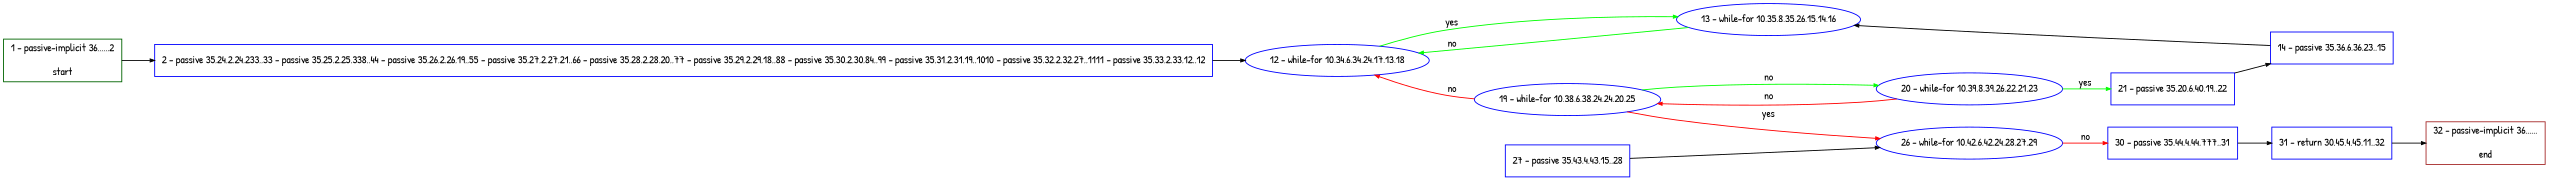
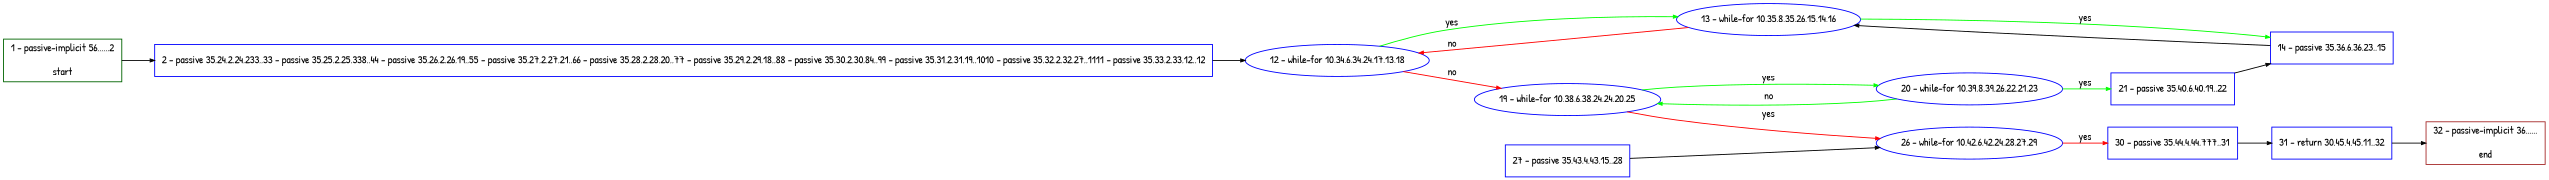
  digraph {
    bgcolor=white
    compound=true
    fillcolor="#FFFFCC"
    fontname="Patrick Hand"
    fontsize=12
    pack=true
    packmode=clust
    rankdir=LR
    style="rounded,filled"
    node [color="#0000ff" compound=true fillcolor="#ffffff" fixedsize=false fontname="Patrick Hand" fontsize=12 node_initialized=no shape=box style=filled]
    edge [arrowhead=normal arrowsize=0.5 arrowtail=none color="#000000" compound=true dir=forward fontcolor=black fontname="Patrick Hand" fontsize=12]
    n1 [label="2 - passive 35,24,2,24,233,,33 - passive 35,25,2,25,338,,44 - passive 35,26,2,26,19,,55 - passive 35,27,2,27,21,,66 - passive 35,28,2,28,20,,77 - passive 35,29,2,29,18,,88 - passive 35,30,2,30,84,,99 - passive 35,31,2,31,19,,1010 - passive 35,32,2,32,27,,1111 - passive 35,33,2,33,12,,12"]
    n2 [label="12 - while-for 10,34,6,34,24,17,13,18" shape=oval]
    n3 [label="13 - while-for 10,35,8,35,26,15,14,16" shape=oval]
    n4 [label="19 - while-for 10,38,6,38,24,24,20,25" shape=oval]
-   n5 [color="#006400" label="1 - passive-implicit 36,,,,,,2\n\nstart"]
+   n5 [color="#006400" label="1 - passive-implicit 56,,,,,,2\n\nstart"]
    n6 [label="14 - passive 35,36,6,36,23,,15"]
    n7 [label="20 - while-for 10,39,8,39,26,22,21,23" shape=oval]
    n8 [label="26 - while-for 10,42,6,42,24,28,27,29" shape=oval]
-   n9 [label="21 - passive 35,20,6,40,19,,22"]
+   n9 [label="21 - passive 35,40,6,40,19,,22"]
    n10 [label="30 - passive 35,44,4,44,777,,31"]
    n11 [label="27 - passive 35,43,4,43,15,,28"]
    n12 [label="31 - return 30,45,4,45,11,,32"]
    n13 [color="#a52a2a" label="32 - passive-implicit 36,,,,,,\n\nend"]
    n1 -> n2
    n2 -> n3 [color="#00ff00" label=yes]
-   n4 -> n2 [color="#ff0000" label=no]
-   n3 -> n2 [color="#00ff00" label=no]
-   n4 -> n7 [color="#00ff00" label=no]
+   n2 -> n4 [color="#ff0000" label=no]
+   n3 -> n2 [color="#ff0000" label=no]
+   n3 -> n6 [color="#00ff00" label=yes]
+   n4 -> n7 [color="#00ff00" label=yes]
    n4 -> n8 [color="#ff0000" label=yes]
    n5 -> n1
    n6 -> n3
-   n7 -> n4 [color="#ff0000" label=no]
+   n7 -> n4 [color="#00ff00" label=no]
    n7 -> n9 [color="#00ff00" label=yes]
-   n8 -> n10 [color="#ff0000" label=no]
+   n8 -> n10 [color="#ff0000" label=yes]
    n9 -> n6
    n10 -> n12
    n11 -> n8
    n12 -> n13
  }
